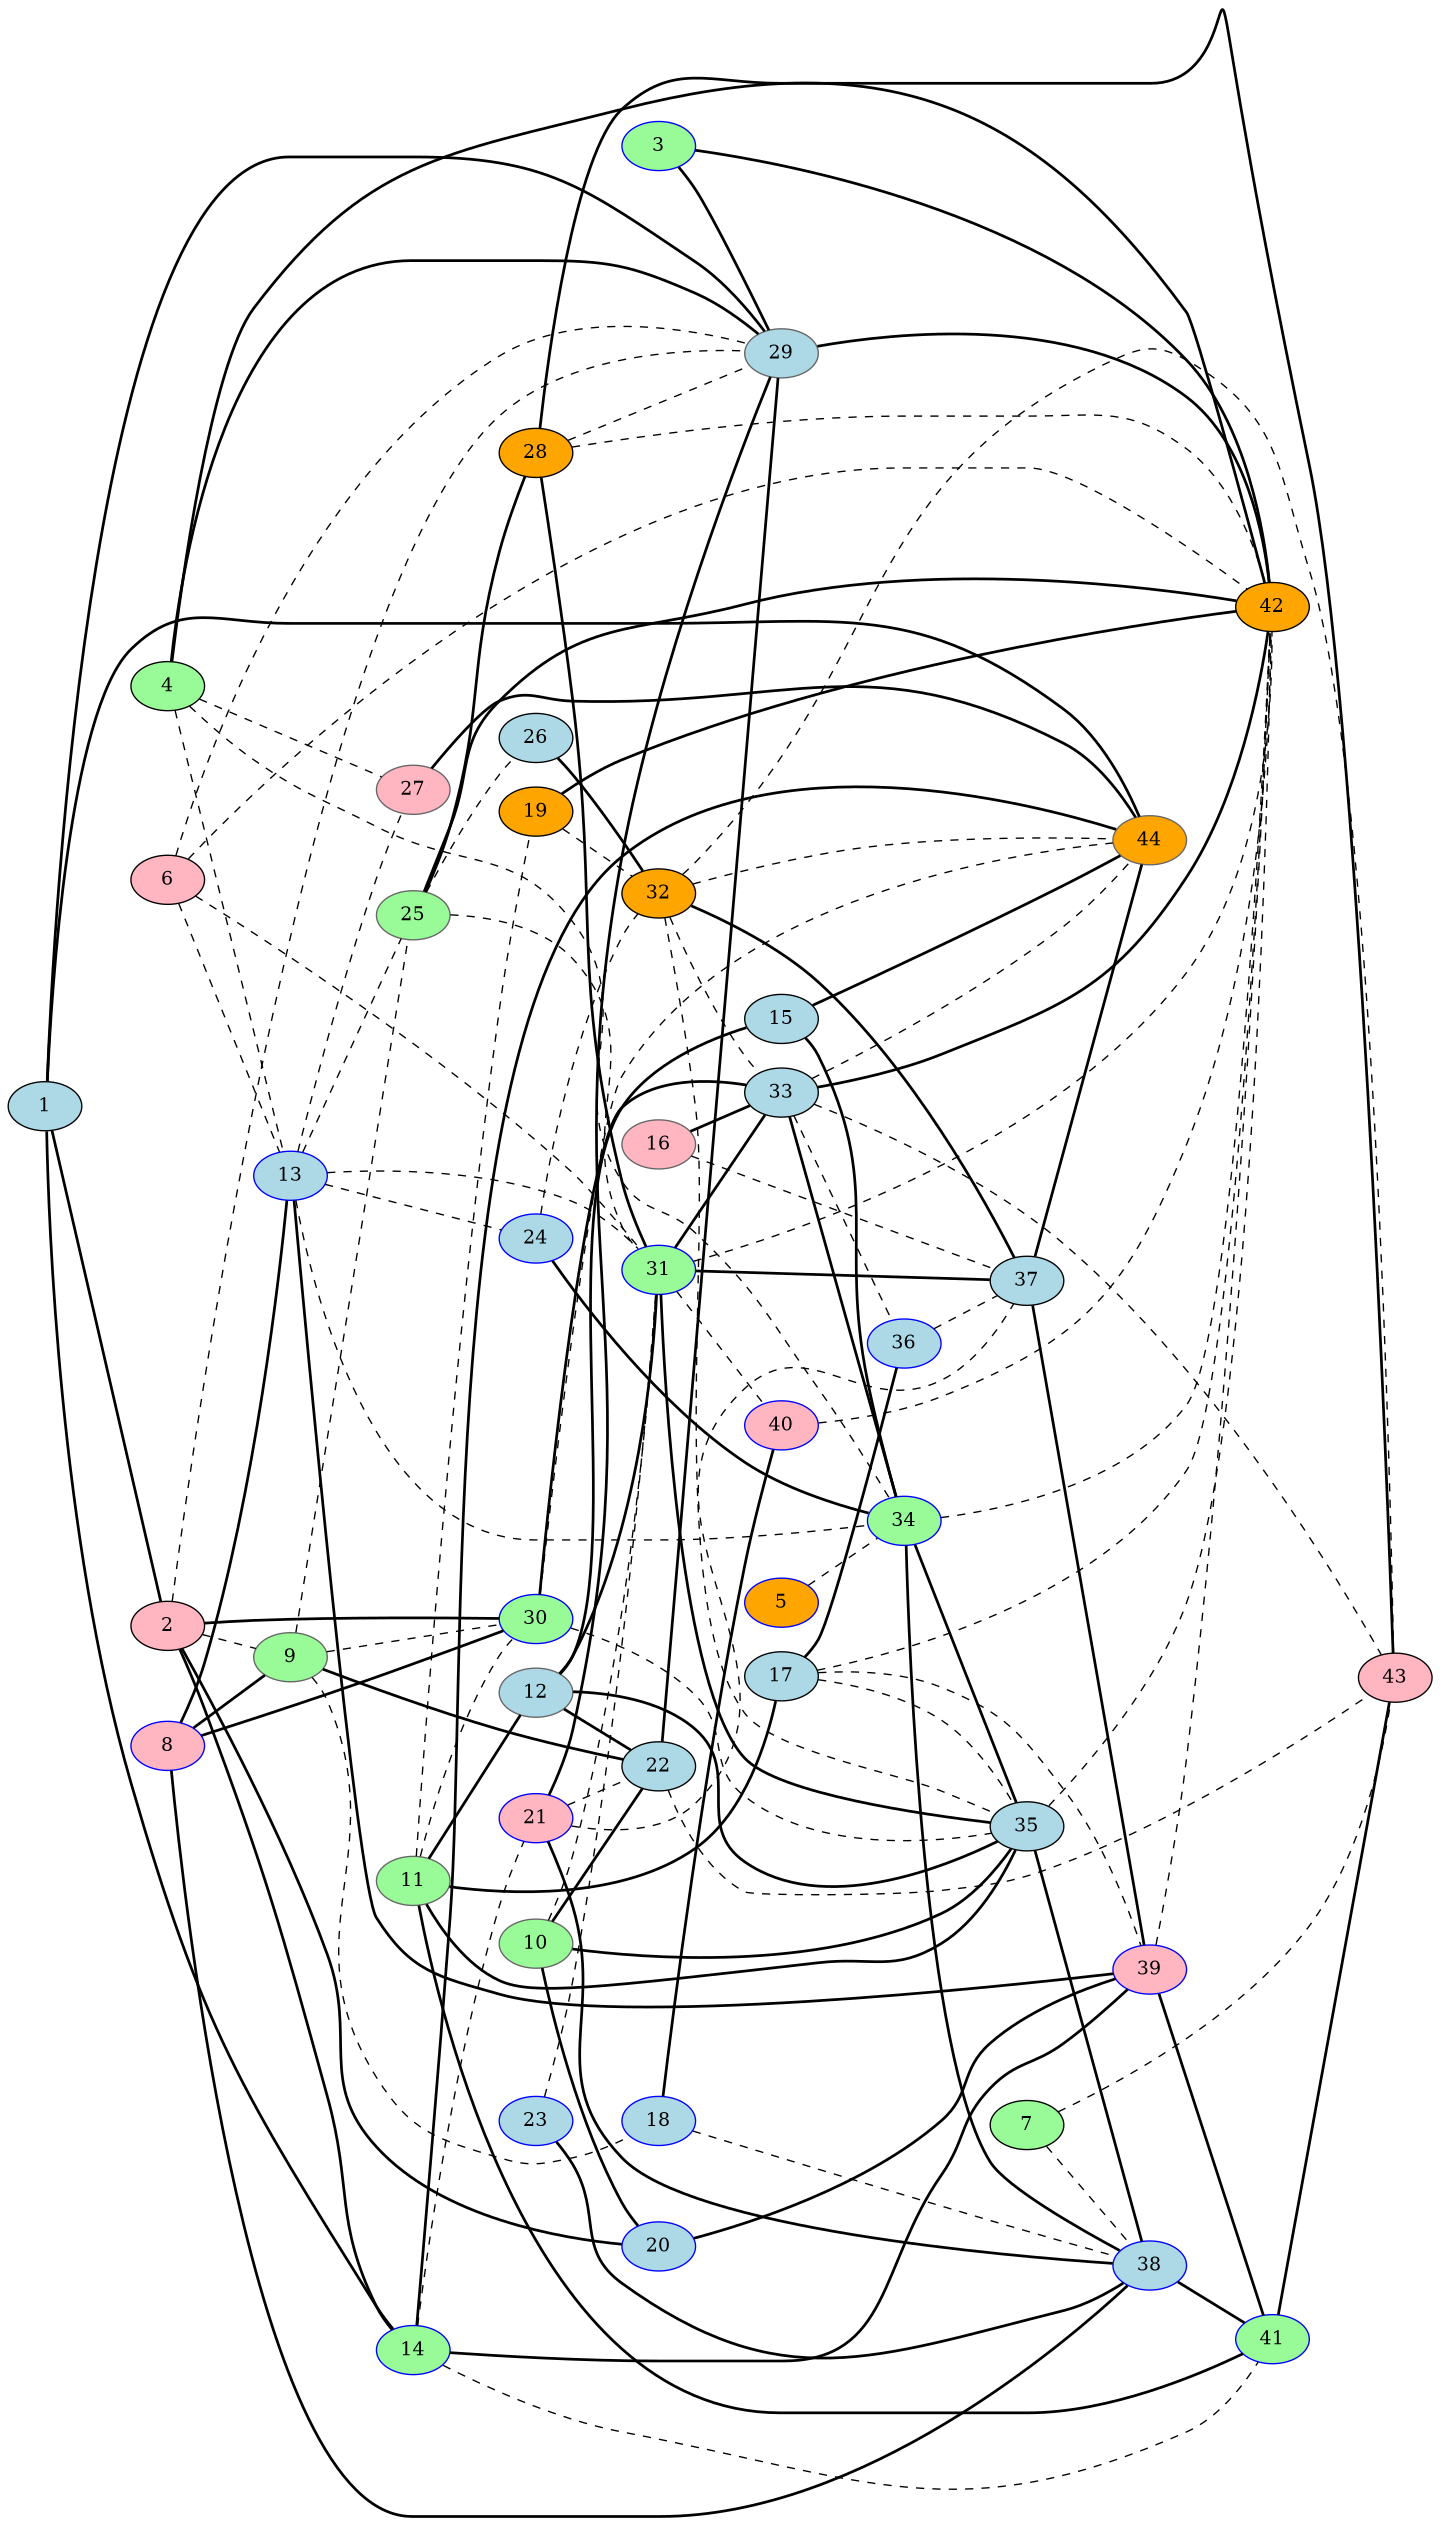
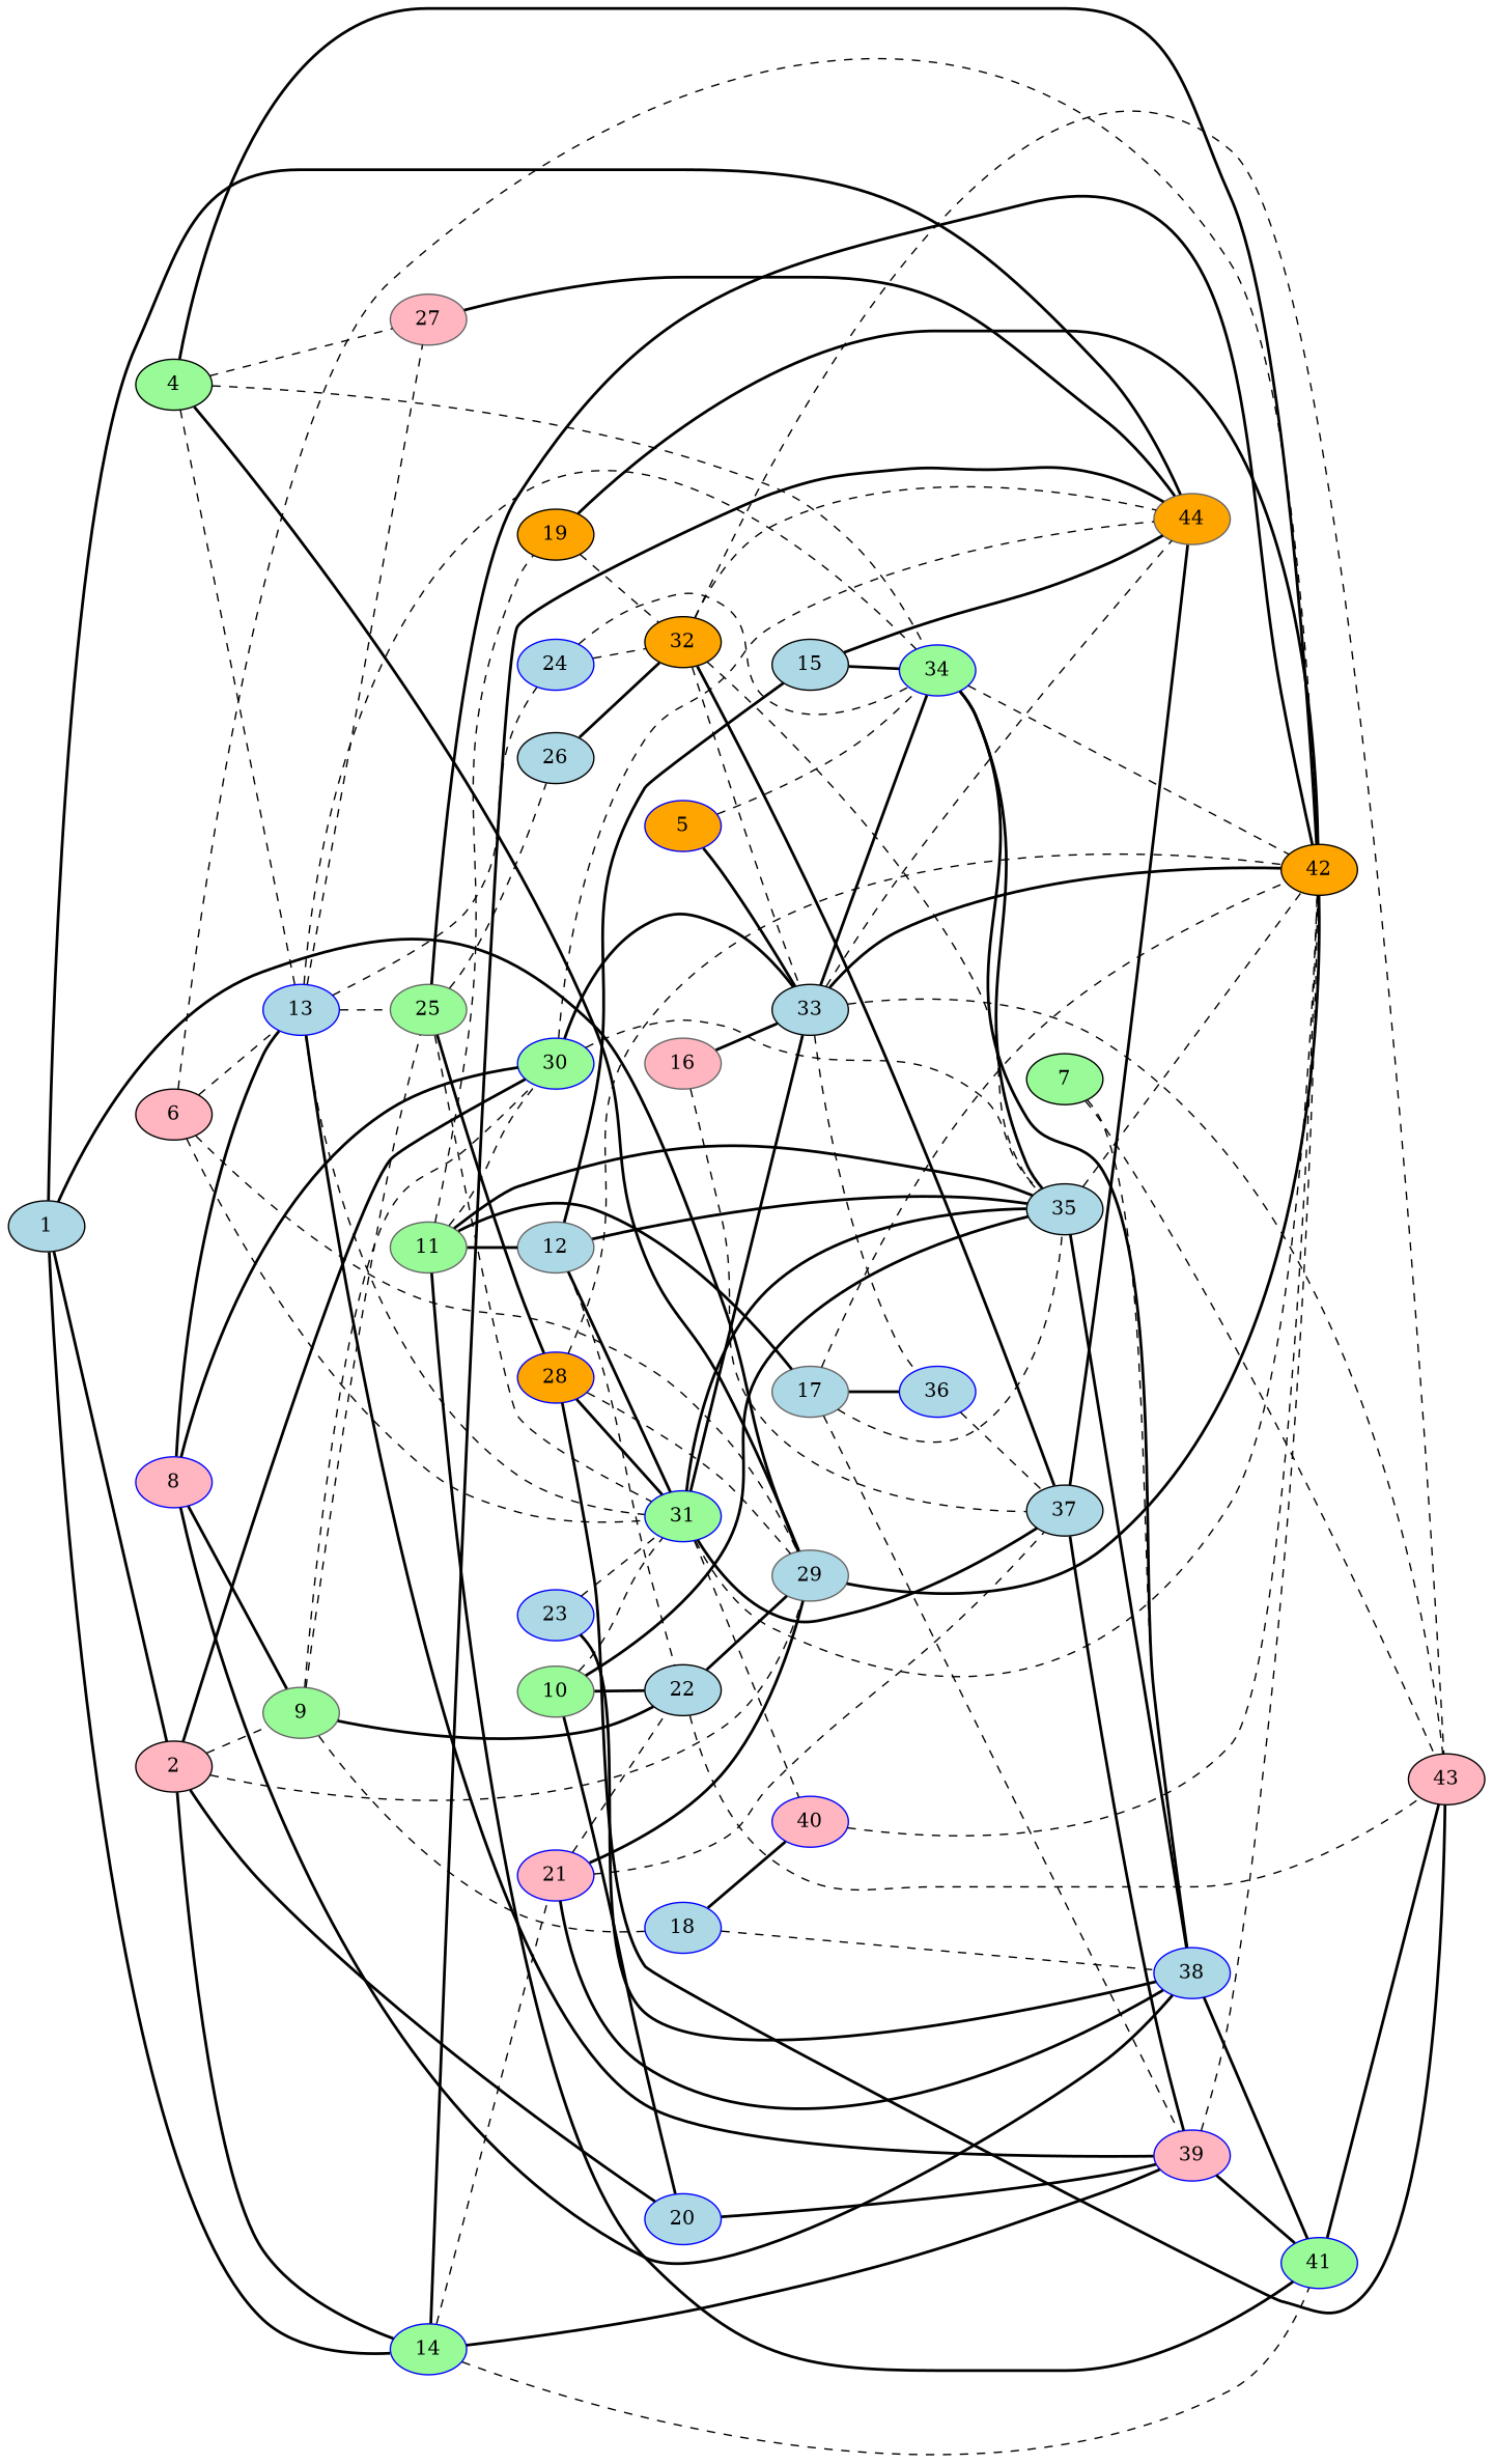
  graph {
    rankdir=LR
    node [color=blue fillcolor=lightblue style=filled]
    edge [style=bold weight=1.0]
    1 [color=black]
    2 [color=black fillcolor=lightpink]
    14 [fillcolor=palegreen]
    29 [color=gray40]
    44 [color=gray40 fillcolor=orange]
    9 [color=gray40 fillcolor=palegreen]
    20
    30 [fillcolor=palegreen]
    41 [fillcolor=palegreen]
    39 [fillcolor=lightpink]
    21 [fillcolor=lightpink]
    42 [color=black fillcolor=orange]
    18
    22 [color=black]
    25 [color=gray40 fillcolor=palegreen]
    33 [color=black]
    35 [color=black]
-   3 [fillcolor=palegreen]
    4 [color=black fillcolor=palegreen]
    13
    27 [color=gray40 fillcolor=lightpink]
    34 [fillcolor=palegreen]
    31 [fillcolor=palegreen]
    24
    38
    5 [fillcolor=orange]
    43 [color=black fillcolor=lightpink]
    36
    6 [color=black fillcolor=lightpink]
    37 [color=black]
    40 [fillcolor=lightpink]
    7 [color=black fillcolor=palegreen]
    8 [fillcolor=lightpink]
    26 [color=black]
-   28 [color=black fillcolor=orange]
+   28 [fillcolor=orange]
    10 [color=gray40 fillcolor=palegreen]
    11 [color=gray40 fillcolor=palegreen]
    12 [color=gray40]
-   17 [color=black]
+   17 [color=gray40]
    19 [color=black fillcolor=orange]
    15 [color=black]
    32 [color=black fillcolor=orange]
    16 [color=gray40 fillcolor=lightpink]
    23
    1 -- 2
    1 -- 14
    1 -- 29
    1 -- 44
    2 -- 14
    2 -- 29 [style=dashed]
    2 -- 9 [style=dashed]
    2 -- 20
    2 -- 30
    14 -- 44
    14 -- 41 [style=dashed]
    14 -- 39
    14 -- 21 [style=dashed]
    29 -- 42
    9 -- 30 [style=dashed]
    9 -- 18 [style=dashed]
    9 -- 22
    9 -- 25 [style=dashed]
    20 -- 39
    30 -- 44 [style=dashed]
    30 -- 33
    30 -- 35 [style=dashed]
    41 -- 43
    39 -- 41
    39 -- 42 [style=dashed]
    21 -- 29
    21 -- 22 [style=dashed]
    21 -- 38
    21 -- 37 [style=dashed]
    18 -- 38 [style=dashed]
    18 -- 40
    22 -- 29
    22 -- 43 [style=dashed]
    25 -- 42 [weight=2.0]
    25 -- 31 [style=dashed]
    25 -- 26 [style=dashed]
    25 -- 28
    33 -- 44 [style=dashed]
    33 -- 42
    33 -- 34
    33 -- 43 [style=dashed]
    33 -- 36 [style=dashed weight=2.0]
    35 -- 42 [style=dashed]
    35 -- 38
-   3 -- 29
-   3 -- 42
    4 -- 29
    4 -- 42
    4 -- 13 [style=dashed]
    4 -- 27 [style=dashed]
    4 -- 34 [style=dashed]
    13 -- 39
    13 -- 25 [style=dashed]
    13 -- 27 [style=dashed]
    13 -- 34 [style=dashed]
    13 -- 31 [style=dashed]
    13 -- 24 [style=dashed]
    27 -- 44
    34 -- 42 [style=dashed]
    34 -- 35
    34 -- 38
    31 -- 42 [style=dashed]
    31 -- 33
    31 -- 35
    31 -- 37
    31 -- 40 [style=dashed]
-   24 -- 34
+   24 -- 34 [style=dashed]
    24 -- 32 [style=dashed]
    38 -- 41
+   5 -- 33
    5 -- 34 [style=dashed]
    36 -- 37 [style=dashed]
    6 -- 29 [style=dashed]
    6 -- 42 [style=dashed]
    6 -- 13 [style=dashed]
    6 -- 31 [style=dashed]
    37 -- 44
    37 -- 39
    40 -- 42 [style=dashed]
    7 -- 38 [style=dashed]
    7 -- 43 [style=dashed]
    8 -- 9
    8 -- 30
    8 -- 13
    8 -- 38
    26 -- 32
    28 -- 29 [style=dashed weight=2.0]
    28 -- 42 [style=dashed]
    28 -- 31
    28 -- 43
    10 -- 20
    10 -- 22
    10 -- 35
    10 -- 31 [style=dashed]
    11 -- 30 [style=dashed]
    11 -- 41 [weight=2.0]
    11 -- 35
    11 -- 12
    11 -- 17
    11 -- 19 [style=dashed]
-   12 -- 22
+   12 -- 22 [style=dashed]
    12 -- 35
    12 -- 31
    12 -- 15
    17 -- 39 [style=dashed]
    17 -- 42 [style=dashed]
    17 -- 35 [style=dashed]
    17 -- 36
    19 -- 42
    19 -- 32 [style=dashed]
    15 -- 44
    15 -- 34
    32 -- 44 [style=dashed]
    32 -- 33 [style=dashed]
    32 -- 35 [style=dashed]
    32 -- 43 [style=dashed]
    32 -- 37
    16 -- 33
    16 -- 37 [style=dashed]
    23 -- 31 [style=dashed]
    23 -- 38
  }
